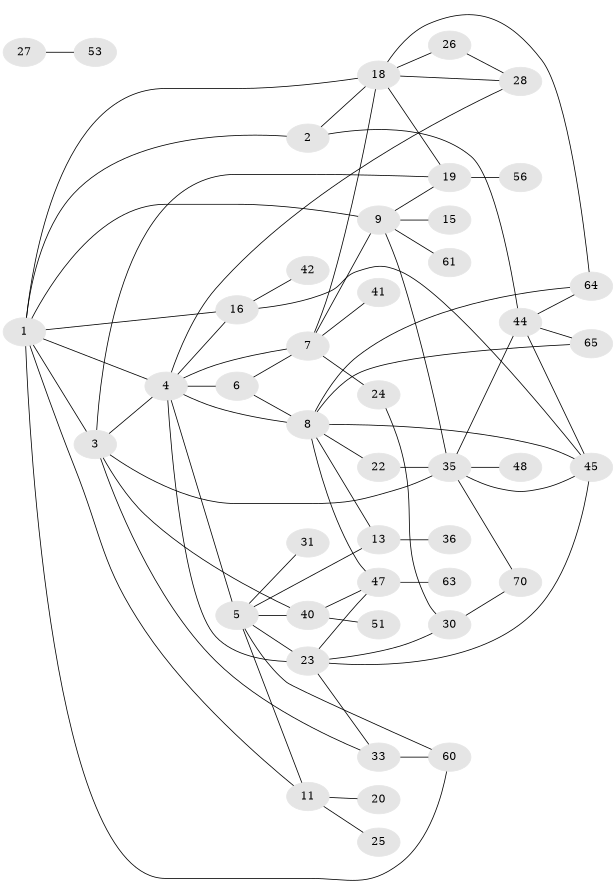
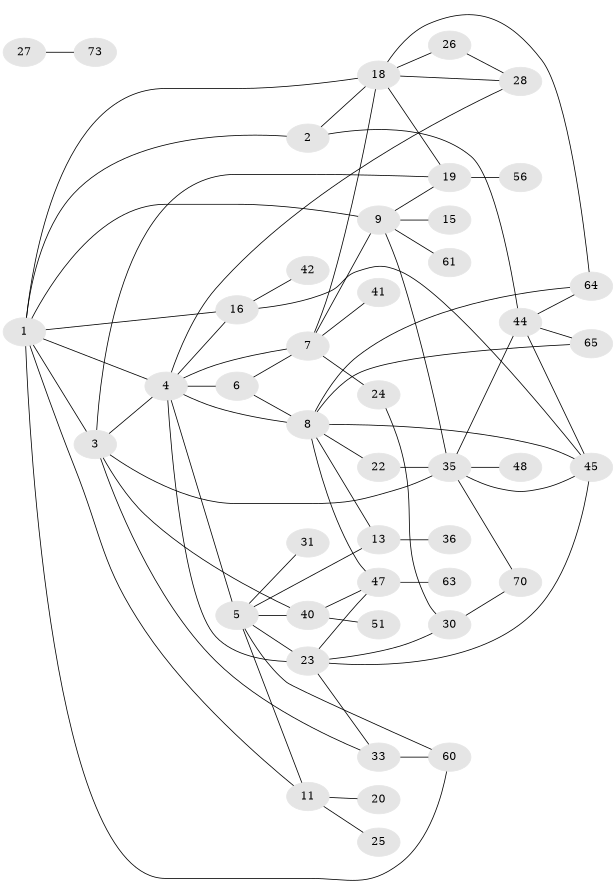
  graph {
    rankdir=LR
    node [color=gray90 style=filled]
    1 [super="+29"]
    2
    3 [super="+10"]
    4 [super="+43"]
    9 [super="+17"]
    11 [super="+12"]
    16 [super="+21"]
    18 [super="+58"]
    60
    44 [super="+68"]
    19 [super="+39"]
    33 [super="+66"]
    35 [super="+62"]
    40 [super="+69"]
    5 [super="+46"]
    6 [super="+57"]
    7 [super="+38"]
    8 [super="+14"]
    23 [super="+37"]
    28 [super="+59"]
    15
    61
    20
    25
    45 [super="+54"]
    42 [super="+50"]
    64 [super="+67"]
    26 [super="+34"]
    65
    56
    70
    48
    47 [super="+49"]
    51
    13 [super="+55"]
    31
    24
    41
    22
    30 [super="+32"]
    36
    63
    27 [super="+52"]
-   53
+   53 [label=73]
    1 -- 2
    1 -- 3
    1 -- 4
    1 -- 9
    1 -- 11
    1 -- 16
    1 -- 18
    1 -- 60
    2 -- 18
    2 -- 44
    3 -- 4
    3 -- 19
    3 -- 33
    3 -- 35
    3 -- 40
    4 -- 16
    4 -- 5
    4 -- 6
    4 -- 7
    4 -- 8
    4 -- 23
    4 -- 28
    9 -- 19
    9 -- 35
    9 -- 15
    9 -- 61
    11 -- 20
    11 -- 25
    16 -- 45
    16 -- 42
    18 -- 19
    18 -- 28
    18 -- 64
    18 -- 26
    44 -- 45
    44 -- 64
    44 -- 65
    19 -- 56
    33 -- 60
    35 -- 44
    35 -- 45
    35 -- 70
    35 -- 48
    40 -- 47
    40 -- 51
    5 -- 11
    5 -- 60
    5 -- 40
    5 -- 23
    5 -- 13
    5 -- 31
    6 -- 7
    6 -- 8
    7 -- 9
    7 -- 18
    7 -- 24
    7 -- 41
    8 -- 45
    8 -- 64
    8 -- 65
    8 -- 47
    8 -- 13
    8 -- 22
    23 -- 33
    23 -- 45 [weight=2]
    23 -- 47
    23 -- 30
    26 -- 28
    47 -- 63
    13 -- 36
    24 -- 30
    22 -- 35
    30 -- 70
    27 -- 53
  }
